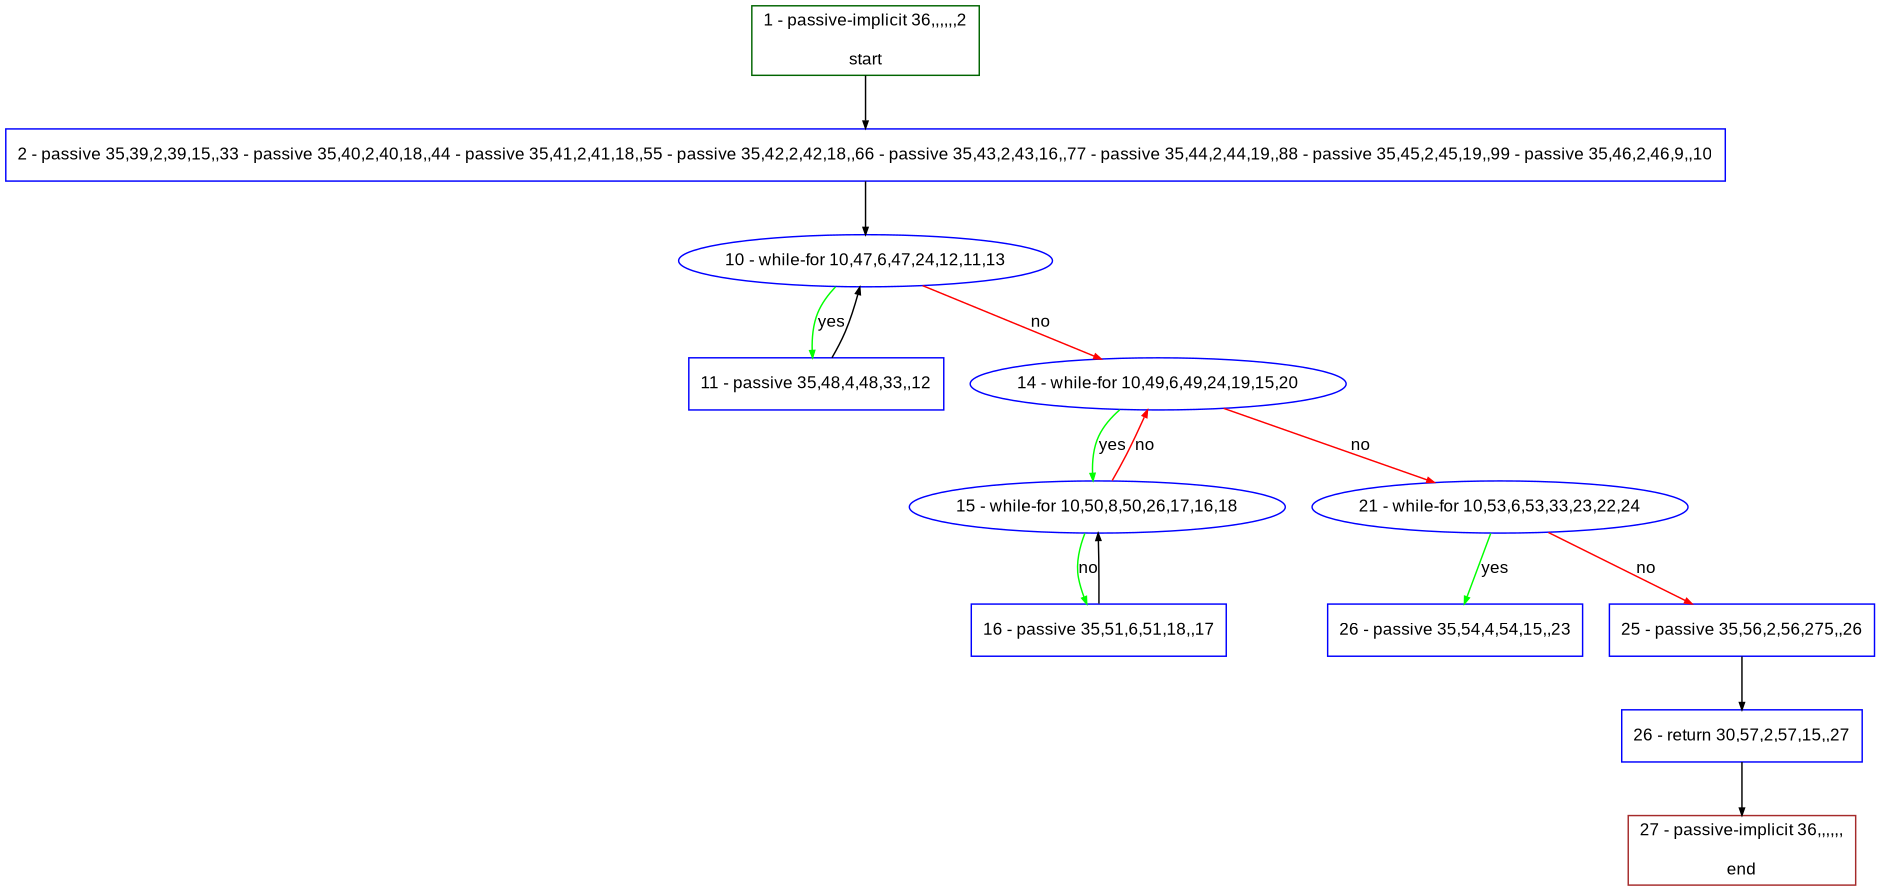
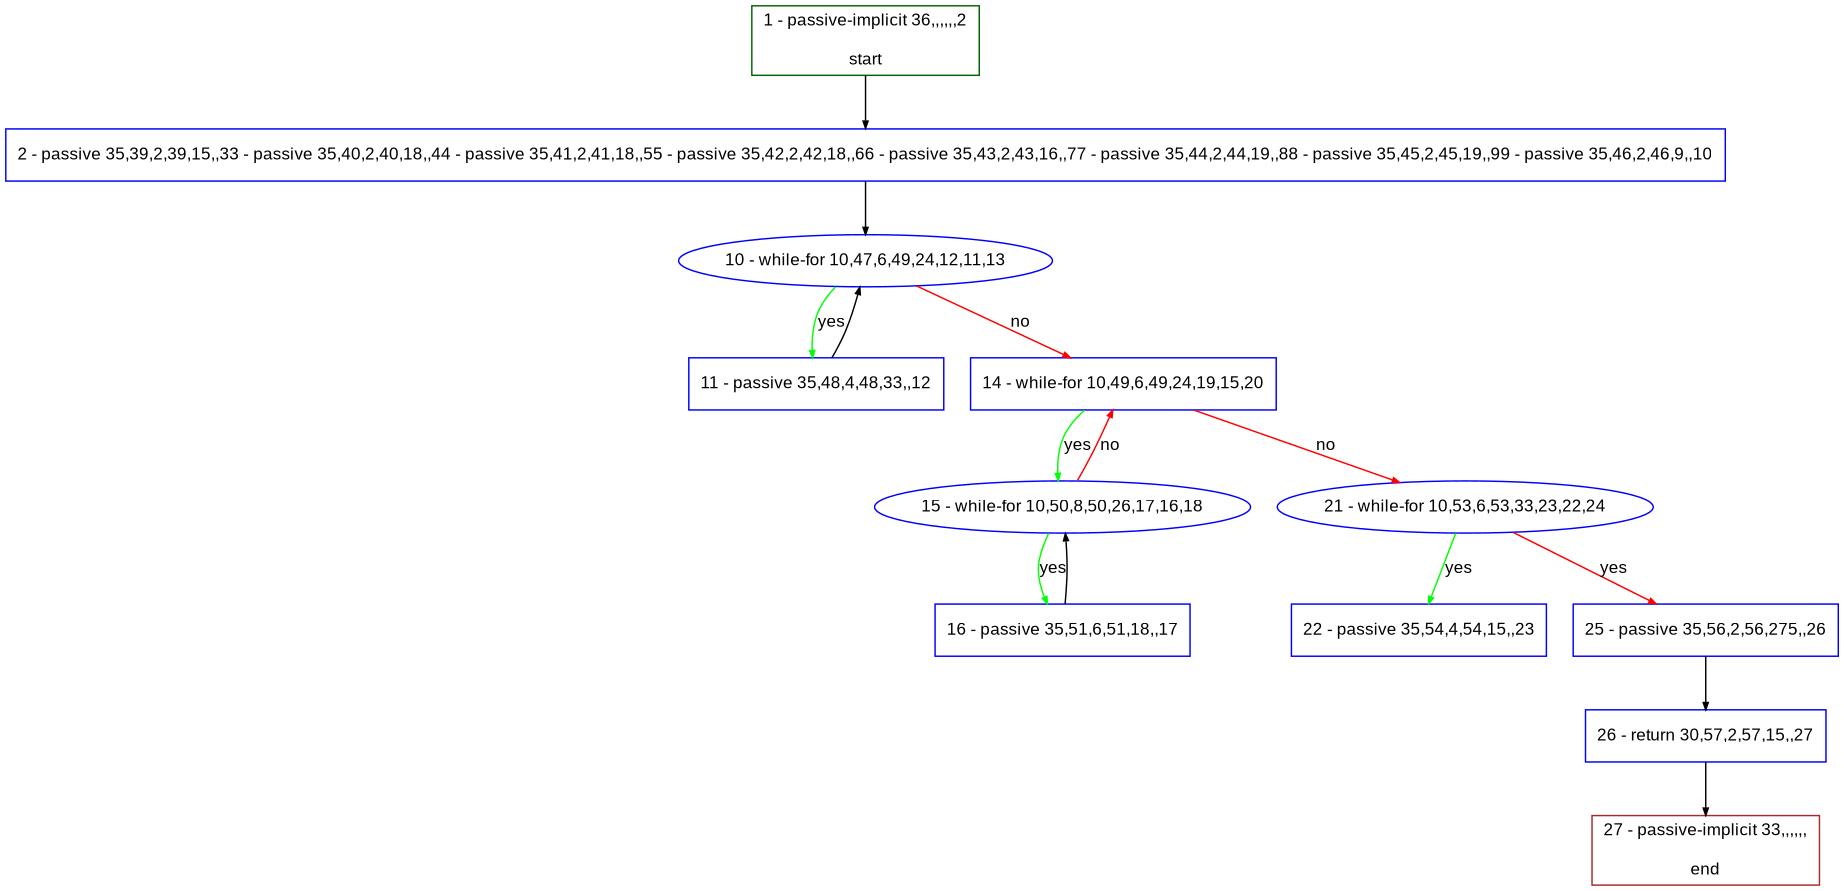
  digraph {
    bgcolor=white
    compound=true
    fillcolor="#FFFFCC"
    fontname=Arial
    fontsize=12
    pack=true
    packmode=clust
    style="rounded,filled"
    node [color="#0000ff" compound=true fillcolor="#ffffff" fixedsize=false fontname=Arial fontsize=12 node_initialized=no shape=box style=filled]
    edge [arrowhead=normal arrowsize=0.5 arrowtail=none color="#000000" compound=true dir=forward fontcolor=black fontname=Arial fontsize=12]
    n1 [label="2 - passive 35,39,2,39,15,,33 - passive 35,40,2,40,18,,44 - passive 35,41,2,41,18,,55 - passive 35,42,2,42,18,,66 - passive 35,43,2,43,16,,77 - passive 35,44,2,44,19,,88 - passive 35,45,2,45,19,,99 - passive 35,46,2,46,9,,10"]
-   n2 [label="10 - while-for 10,47,6,47,24,12,11,13" shape=oval]
+   n2 [label="10 - while-for 10,47,6,49,24,12,11,13" shape=oval]
    n3 [label="11 - passive 35,48,4,48,33,,12"]
-   n4 [label="14 - while-for 10,49,6,49,24,19,15,20" shape=oval]
+   n4 [label="14 - while-for 10,49,6,49,24,19,15,20"]
    n5 [color="#006400" label="1 - passive-implicit 36,,,,,,2\n\nstart"]
    n6 [label="15 - while-for 10,50,8,50,26,17,16,18" shape=oval]
    n7 [label="21 - while-for 10,53,6,53,33,23,22,24" shape=oval]
    n8 [label="16 - passive 35,51,6,51,18,,17"]
-   n9 [label="26 - passive 35,54,4,54,15,,23"]
+   n9 [label="22 - passive 35,54,4,54,15,,23"]
    n10 [label="25 - passive 35,56,2,56,275,,26"]
    n11 [label="26 - return 30,57,2,57,15,,27"]
-   n12 [color="#a52a2a" label="27 - passive-implicit 36,,,,,,\n\nend"]
+   n12 [color="#a52a2a" label="27 - passive-implicit 33,,,,,,\n\nend"]
    n1 -> n2
    n2 -> n3 [color="#00ff00" label=yes]
    n2 -> n4 [color="#ff0000" label=no]
    n3 -> n2
    n4 -> n6 [color="#00ff00" label=yes]
    n4 -> n7 [color="#ff0000" label=no]
    n5 -> n1
    n6 -> n4 [color="#ff0000" label=no]
-   n6 -> n8 [color="#00ff00" label=no]
+   n6 -> n8 [color="#00ff00" label=yes]
    n7 -> n9 [color="#00ff00" label=yes]
-   n7 -> n10 [color="#ff0000" label=no]
+   n7 -> n10 [color="#ff0000" label=yes]
    n8 -> n6
    n10 -> n11
    n11 -> n12
  }
